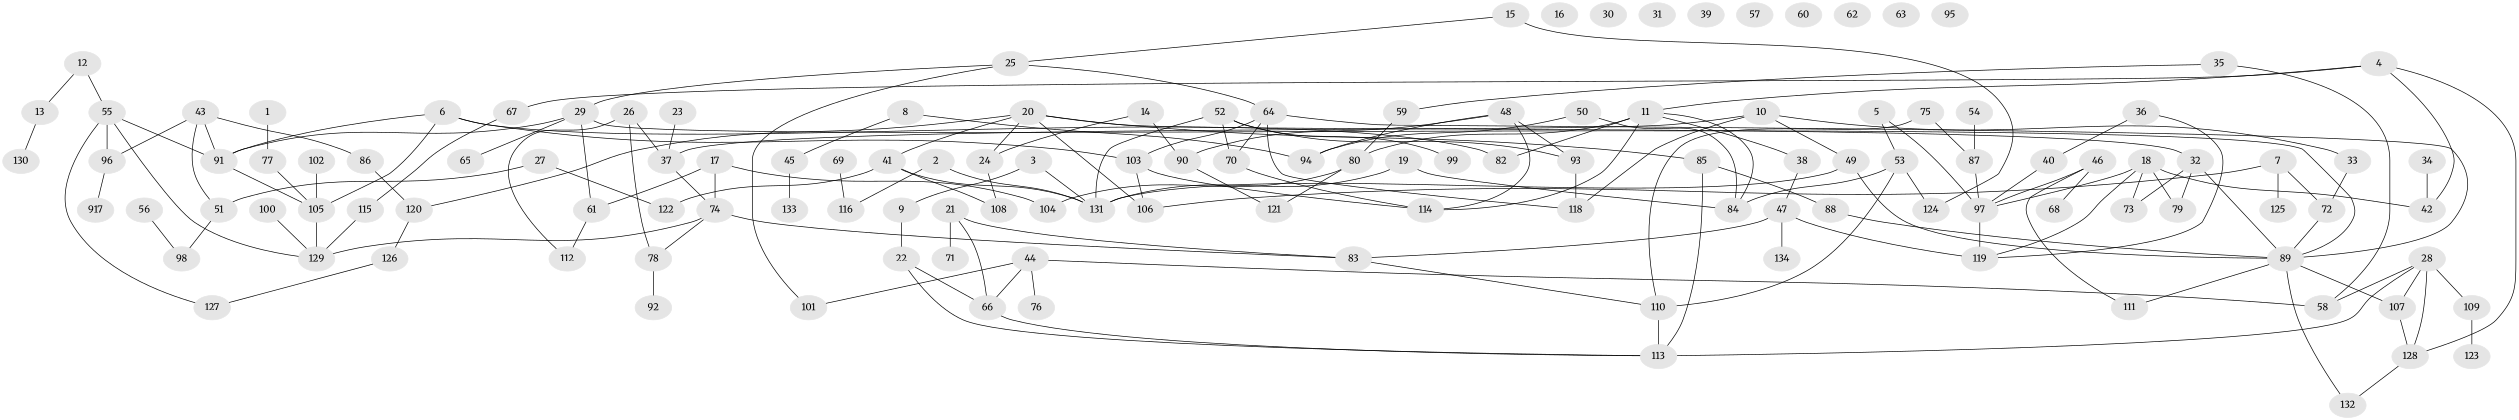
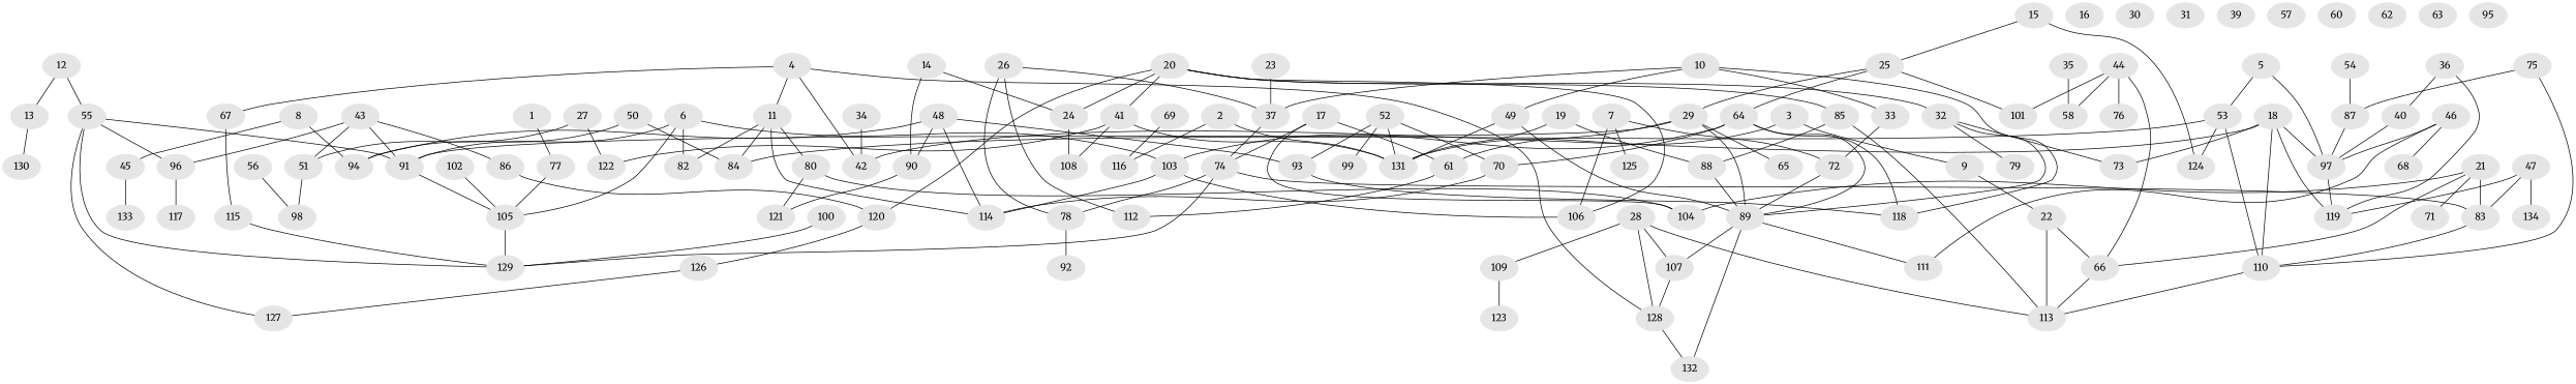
  graph {
    fontname=Merriweather
    node [color=gray90 fontname=Merriweather style=filled]
    edge [fontname=Merriweather]
    1
    77
    105
    2
    116
    131
    3
    9
    22
    4
    11
    42
    67
    128
    82
-   38
    80
    84
    114
    115
    132
    5
    53
    97
    124
    110
    119
    6
    91
    103
    106
    129
    7
    72
    125
    89
    8
    45
    94
    133
    66
    113
    10
    33
    37
    49
    118
    74
    47
    104
    121
    12
    13
    55
    130
    96
    127
    14
    24
    90
    108
    15
    25
    29
    64
    101
    16
    17
    61
    112
    83
    78
    18
    73
    19
    88
    20
    32
    41
    85
    120
    79
    122
    126
    21
    71
    23
    65
    70
    26
    92
    27
    51
    98
    28
    58
    107
    109
    123
    111
    30
    31
    34
    35
-   59
    36
    40
    134
    39
    43
    86
-   117 [label=917]
+   117
    44
    76
    46
    68
    48
    93
    50
    52
    99
    54
    87
    56
    57
    60
    62
    63
    69
    75
    95
    100
    102
    1 -- 77
    77 -- 105
    105 -- 129
    2 -- 116
    2 -- 131
    3 -- 131
    3 -- 9
    9 -- 22
    22 -- 66
    22 -- 113
    4 -- 11
    4 -- 42
    4 -- 67
    4 -- 128
    11 -- 82
-   11 -- 38
    11 -- 80
    11 -- 84
    11 -- 114
    67 -- 115
    128 -- 132
-   38 -- 47
    80 -- 104
    80 -- 121
    115 -- 129
    5 -- 53
    5 -- 97
    53 -- 84
    53 -- 124
    53 -- 110
    97 -- 119
    110 -- 113
    6 -- 105
    6 -- 82
    6 -- 91
    6 -- 103
    91 -- 105
    103 -- 114
    103 -- 106
    7 -- 106
    7 -- 72
    7 -- 125
    72 -- 89
    89 -- 132
    89 -- 107
    89 -- 111
    8 -- 45
    8 -- 94
    45 -- 133
    66 -- 113
    10 -- 33
    10 -- 37
    10 -- 49
    10 -- 118
    33 -- 72
    37 -- 74
    49 -- 131
    49 -- 89
    74 -- 129
    74 -- 83
    74 -- 78
    47 -- 119
    47 -- 83
    47 -- 134
    12 -- 13
    12 -- 55
    13 -- 130
    55 -- 91
    55 -- 129
    55 -- 96
    55 -- 127
    96 -- 117
    14 -- 24
    14 -- 90
    24 -- 108
    90 -- 121
    15 -- 124
    15 -- 25
    25 -- 29
    25 -- 64
    25 -- 101
    29 -- 91
    29 -- 89
    29 -- 61
    29 -- 65
    64 -- 103
    64 -- 89
    64 -- 118
    64 -- 70
    17 -- 74
    17 -- 104
    17 -- 61
    61 -- 112
    83 -- 110
    78 -- 92
    18 -- 42
    18 -- 97
-   18 -- 79
+   18 -- 110
    18 -- 119
    18 -- 73
    19 -- 131
-   19 -- 84
+   19 -- 88
    88 -- 89
    20 -- 106
    20 -- 24
    20 -- 32
    20 -- 41
    20 -- 85
    20 -- 120
    32 -- 89
    32 -- 73
    32 -- 79
    41 -- 131
    41 -- 108
    41 -- 122
    85 -- 113
    85 -- 88
    120 -- 126
    126 -- 127
    21 -- 66
+   21 -- 104
    21 -- 83
    21 -- 71
    23 -- 37
    70 -- 114
    26 -- 37
    26 -- 112
    26 -- 78
    27 -- 122
    27 -- 51
    51 -- 98
    28 -- 128
    28 -- 113
-   28 -- 58
    28 -- 107
    28 -- 109
    107 -- 128
    109 -- 123
    34 -- 42
    35 -- 58
-   35 -- 59
-   59 -- 80
    36 -- 119
    36 -- 40
    40 -- 97
    43 -- 91
    43 -- 96
    43 -- 51
    43 -- 86
    86 -- 120
    44 -- 66
    44 -- 101
    44 -- 58
    44 -- 76
    46 -- 97
    46 -- 111
    46 -- 68
    48 -- 114
    48 -- 94
    48 -- 90
    48 -- 93
    93 -- 118
    50 -- 84
    50 -- 94
    52 -- 131
    52 -- 70
    52 -- 93
    52 -- 99
    54 -- 87
    87 -- 97
    56 -- 98
    69 -- 116
    75 -- 110
    75 -- 87
    100 -- 129
    102 -- 105
  }
